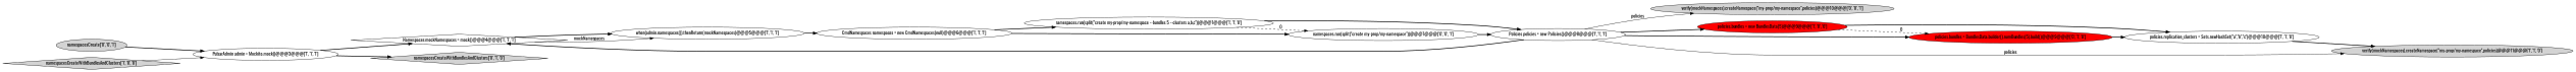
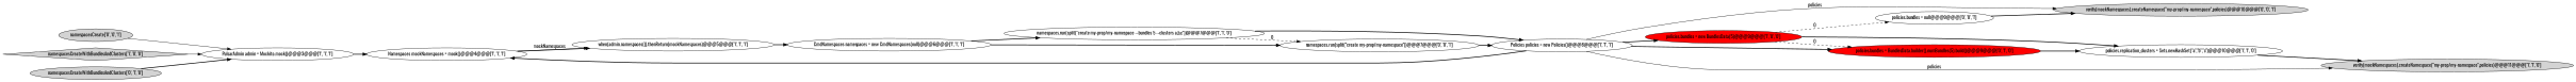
  digraph {
    fontname=Oswald
    rankdir=LR
    node [fillcolor=white fontname=Oswald shape=ellipse style=filled]
    edge [fontname=Oswald style=bold]
    n1 [fillcolor=lightgray label="namespacesCreate['0', '0', '1']"]
    n2 [label="PulsarAdmin admin = Mockito.mock()@@@3@@@['1', '1', '1']"]
-   n3 [label="Namespaces mockNamespaces = mock()@@@4@@@['1', '1', '1']" shape=diamond]
+   n3 [label="Namespaces mockNamespaces = mock()@@@4@@@['1', '1', '1']"]
    n4 [fillcolor=lightgray label="namespacesCreateWithBundlesAndClusters['1', '0', '0']" shape=diamond]
    n5 [label="when(admin.namespaces()).thenReturn(mockNamespaces)@@@5@@@['1', '1', '1']"]
    n6 [label="CmdNamespaces namespaces = new CmdNamespaces(null)@@@6@@@['1', '1', '1']"]
    n7 [label="namespaces.run(split(\"create my-prop/my-namespace\"))@@@7@@@['0', '0', '1']"]
    n8 [label="namespaces.run(split(\"create my-prop/my-namespace --bundles 5 --clusters a,b,c\"))@@@7@@@['1', '1', '0']"]
    n9 [fillcolor=lightgray label="verify(mockNamespaces).createNamespace(\"my-prop/my-namespace\",policies)@@@10@@@['0', '0', '1']"]
    n10 [label="Policies policies = new Policies()@@@8@@@['1', '1', '1']"]
    n11 [fillcolor=red label="policies.bundles = new BundlesData(5)@@@9@@@['1', '0', '0']"]
    n12 [fillcolor=red label="policies.bundles = BundlesData.builder().numBundles(5).build()@@@9@@@['0', '1', '0']"]
    n13 [fillcolor=lightgray label="verify(mockNamespaces).createNamespace(\"my-prop/my-namespace\",policies)@@@11@@@['1', '1', '0']"]
-   n14 [fillcolor=lightgray label="namespacesCreateWithBundlesAndClusters['0', '1', '0']" shape=diamond]
+   n14 [fillcolor=lightgray label="namespacesCreateWithBundlesAndClusters['0', '1', '0']"]
+   n15 [label="policies.bundles = null@@@9@@@['0', '0', '1']"]
    n16 [label="policies.replication_clusters = Sets.newHashSet(\"a\",\"b\",\"c\")@@@10@@@['1', '1', '0']"]
-   n1 -> n2
+   n1 -> n2 [style=solid]
    n2 -> n3
    n3 -> n5
    n3 -> n5 [label=mockNamespaces style=solid]
    n4 -> n2 [style=solid]
    n5 -> n6
    n6 -> n7
    n6 -> n8
    n7 -> n10
    n8 -> n7 [label=0 style=dashed]
    n8 -> n10
    n10 -> n3
    n10 -> n9 [label=policies style=solid]
    n10 -> n11
    n10 -> n12
    n10 -> n13 [label=policies style=solid]
    n11 -> n12 [label=0 style=dashed]
+   n11 -> n15 [label=0 style=dashed]
    n11 -> n16
    n12 -> n16
-   n2 -> n14
+   n14 -> n2
+   n15 -> n9
    n16 -> n13
  }
